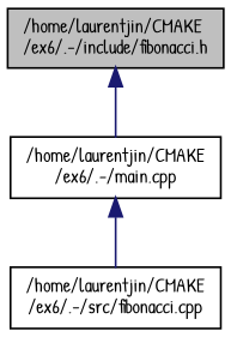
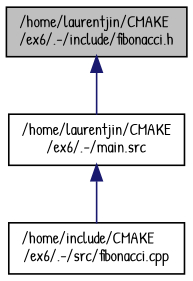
  digraph {
    fontname="Patrick Hand"
    node [color=black fillcolor=white fontname="Patrick Hand" fontsize=10 shape=record style=filled]
    edge [color=midnightblue dir=back fontname="Patrick Hand" fontsize=10 labelfontname=Helvetica labelfontsize=10 style=solid]
    n1 [fillcolor=grey75 fontcolor=black height=0.2 label="/home/laurentjin/CMAKE\l/ex6/.-/include/fibonacci.h" width=0.4]
-   n2 [height=0.2 label="/home/laurentjin/CMAKE\l/ex6/.-/main.cpp" width=0.4]
-   n3 [height=0.2 label="/home/laurentjin/CMAKE\l/ex6/.-/src/fibonacci.cpp" width=0.4]
+   n2 [height=0.2 label="/home/laurentjin/CMAKE\l/ex6/.-/main.src" width=0.4]
+   n3 [height=0.2 label="/home/include/CMAKE\l/ex6/.-/src/fibonacci.cpp" width=0.4]
    n1 -> n2
    n2 -> n3
  }
